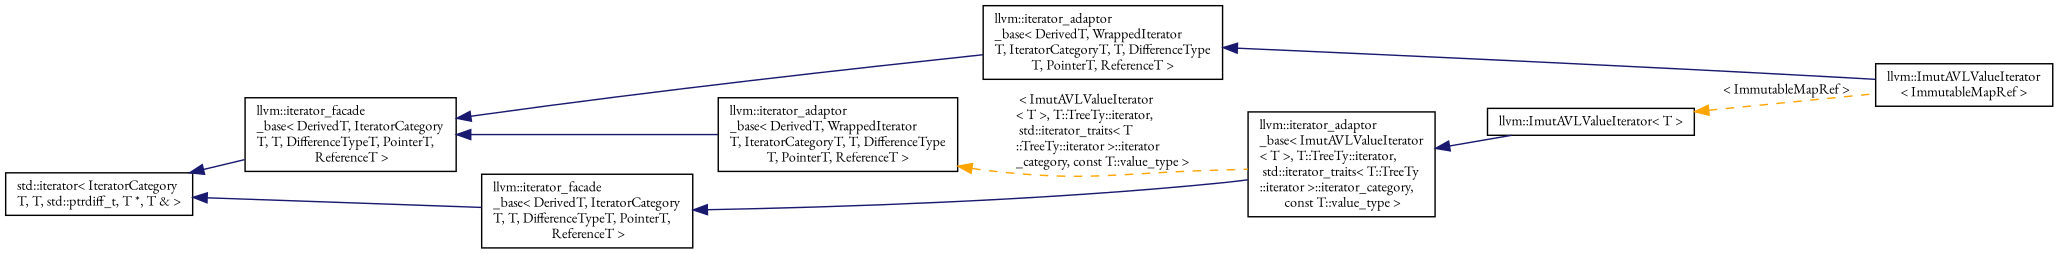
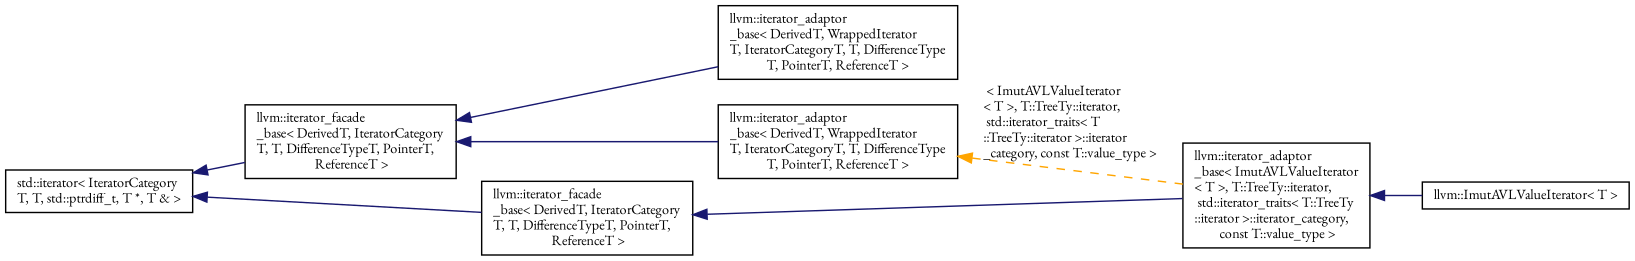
  digraph {
    fontname="EB Garamond"
    rankdir=LR
    node [color=black fontname="EB Garamond" fontsize=10 shape=box]
    edge [color=midnightblue dir=back fontname="EB Garamond" fontsize=10 labelfontname=Helvetica labelfontsize=10 style=solid]
-   n1 [height=0.2 label="llvm::ImutAVLValueIterator\l\< ImmutableMapRef \>" width=0.4]
    n2 [height=0.2 label="llvm::iterator_adaptor\l_base\< DerivedT, WrappedIterator\lT, IteratorCategoryT, T, DifferenceType\lT, PointerT, ReferenceT \>" width=0.4]
    n3 [height=0.2 label="llvm::iterator_facade\l_base\< DerivedT, IteratorCategory\lT, T, DifferenceTypeT, PointerT,\l ReferenceT \>" width=0.4]
    n4 [height=0.2 label="llvm::iterator_adaptor\l_base\< DerivedT, WrappedIterator\lT, IteratorCategoryT, T, DifferenceType\lT, PointerT, ReferenceT \>" width=0.4]
    n5 [height=0.2 label="llvm::iterator_adaptor\l_base\< ImutAVLValueIterator\l\< T \>, T::TreeTy::iterator,\l std::iterator_traits\< T::TreeTy\l::iterator \>::iterator_category,\l const T::value_type \>" width=0.4]
    n6 [height=0.2 label="std::iterator\< IteratorCategory\lT, T, std::ptrdiff_t, T *, T & \>" width=0.4]
    n7 [height=0.2 label="llvm::iterator_facade\l_base\< DerivedT, IteratorCategory\lT, T, DifferenceTypeT, PointerT,\l ReferenceT \>" width=0.4]
    n8 [height=0.2 label="llvm::ImutAVLValueIterator\< T \>" width=0.4]
-   n2 -> n1
    n3 -> n2
    n3 -> n4
    n4 -> n5 [color=orange label=" \< ImutAVLValueIterator\l\< T \>, T::TreeTy::iterator,\l std::iterator_traits\< T\l::TreeTy::iterator \>::iterator\l_category, const T::value_type \>" style=dashed]
    n5 -> n8
    n6 -> n3
    n6 -> n7
    n7 -> n5
-   n8 -> n1 [color=orange label=" \< ImmutableMapRef \>" style=dashed]
  }
